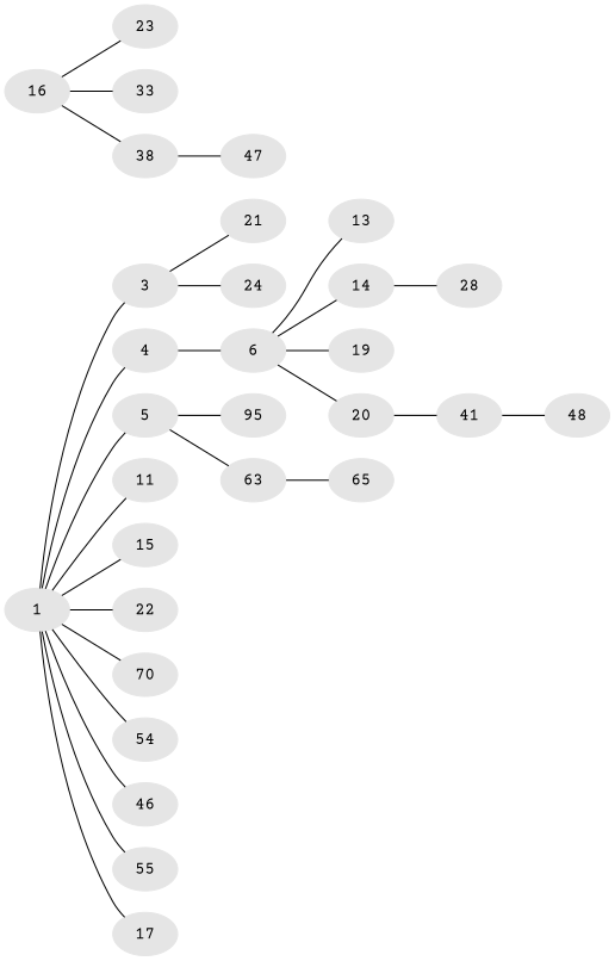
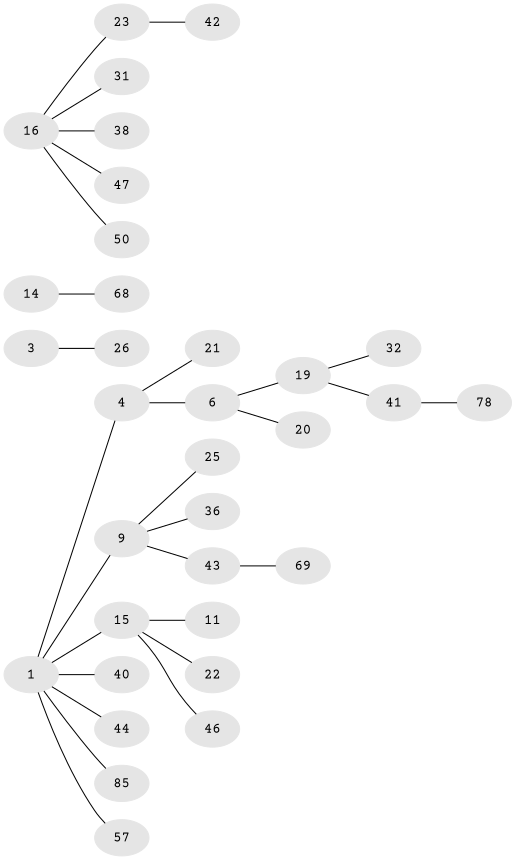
  graph {
    fontname="Courier Prime"
    rankdir=LR
    node [color=gray90 fontname="Courier Prime" style=filled]
    edge [fontname="Courier Prime"]
    1 [super="+2+7"]
    3
    4
-   5 [super="+10"]
+   5 [super="+10" label=9]
    11
    15 [super="+58"]
    22 [super="+56+37"]
-   40 [label=70]
-   44 [label=54]
+   40
+   44
    46 [super="+61"]
-   55
-   57 [label=17]
+   55 [label=85]
+   57
    21
-   26 [super="+35" label=24]
+   26 [super="+35"]
    6 [super="+8"]
-   25 [super="+45" label=95]
-   43 [label=63]
-   13 [super="+30+53+66+67"]
+   25 [super="+45"]
+   36
+   43
    14
    19
    20 [super="+51+54"]
    16 [super="+27+17+29"]
    23 [super="+39"]
-   31 [super="+63" label=33]
+   31 [super="+63"]
    38
    47
-   69 [label=65]
-   28
+   50
+   69
+   28 [label=68]
+   32
    41
-   48
-   1 -- 3
+   42 [super="+70"]
+   48 [label=78]
    1 -- 4
    1 -- 5
-   1 -- 11
+   15 -- 11
    1 -- 15
-   1 -- 22
+   15 -- 22
    1 -- 40
    1 -- 44
-   1 -- 46
+   15 -- 46
    1 -- 55
    1 -- 57
-   3 -- 21
+   4 -- 21
    3 -- 26
    4 -- 6
    5 -- 25
+   5 -- 36
    5 -- 43
-   6 -- 13
-   6 -- 14
    6 -- 19
    6 -- 20
    43 -- 69
    14 -- 28
-   20 -- 41
+   19 -- 32
+   19 -- 41
    16 -- 23
    16 -- 31
    16 -- 38
-   38 -- 47
+   16 -- 47
+   16 -- 50
+   23 -- 42
    41 -- 48
  }
